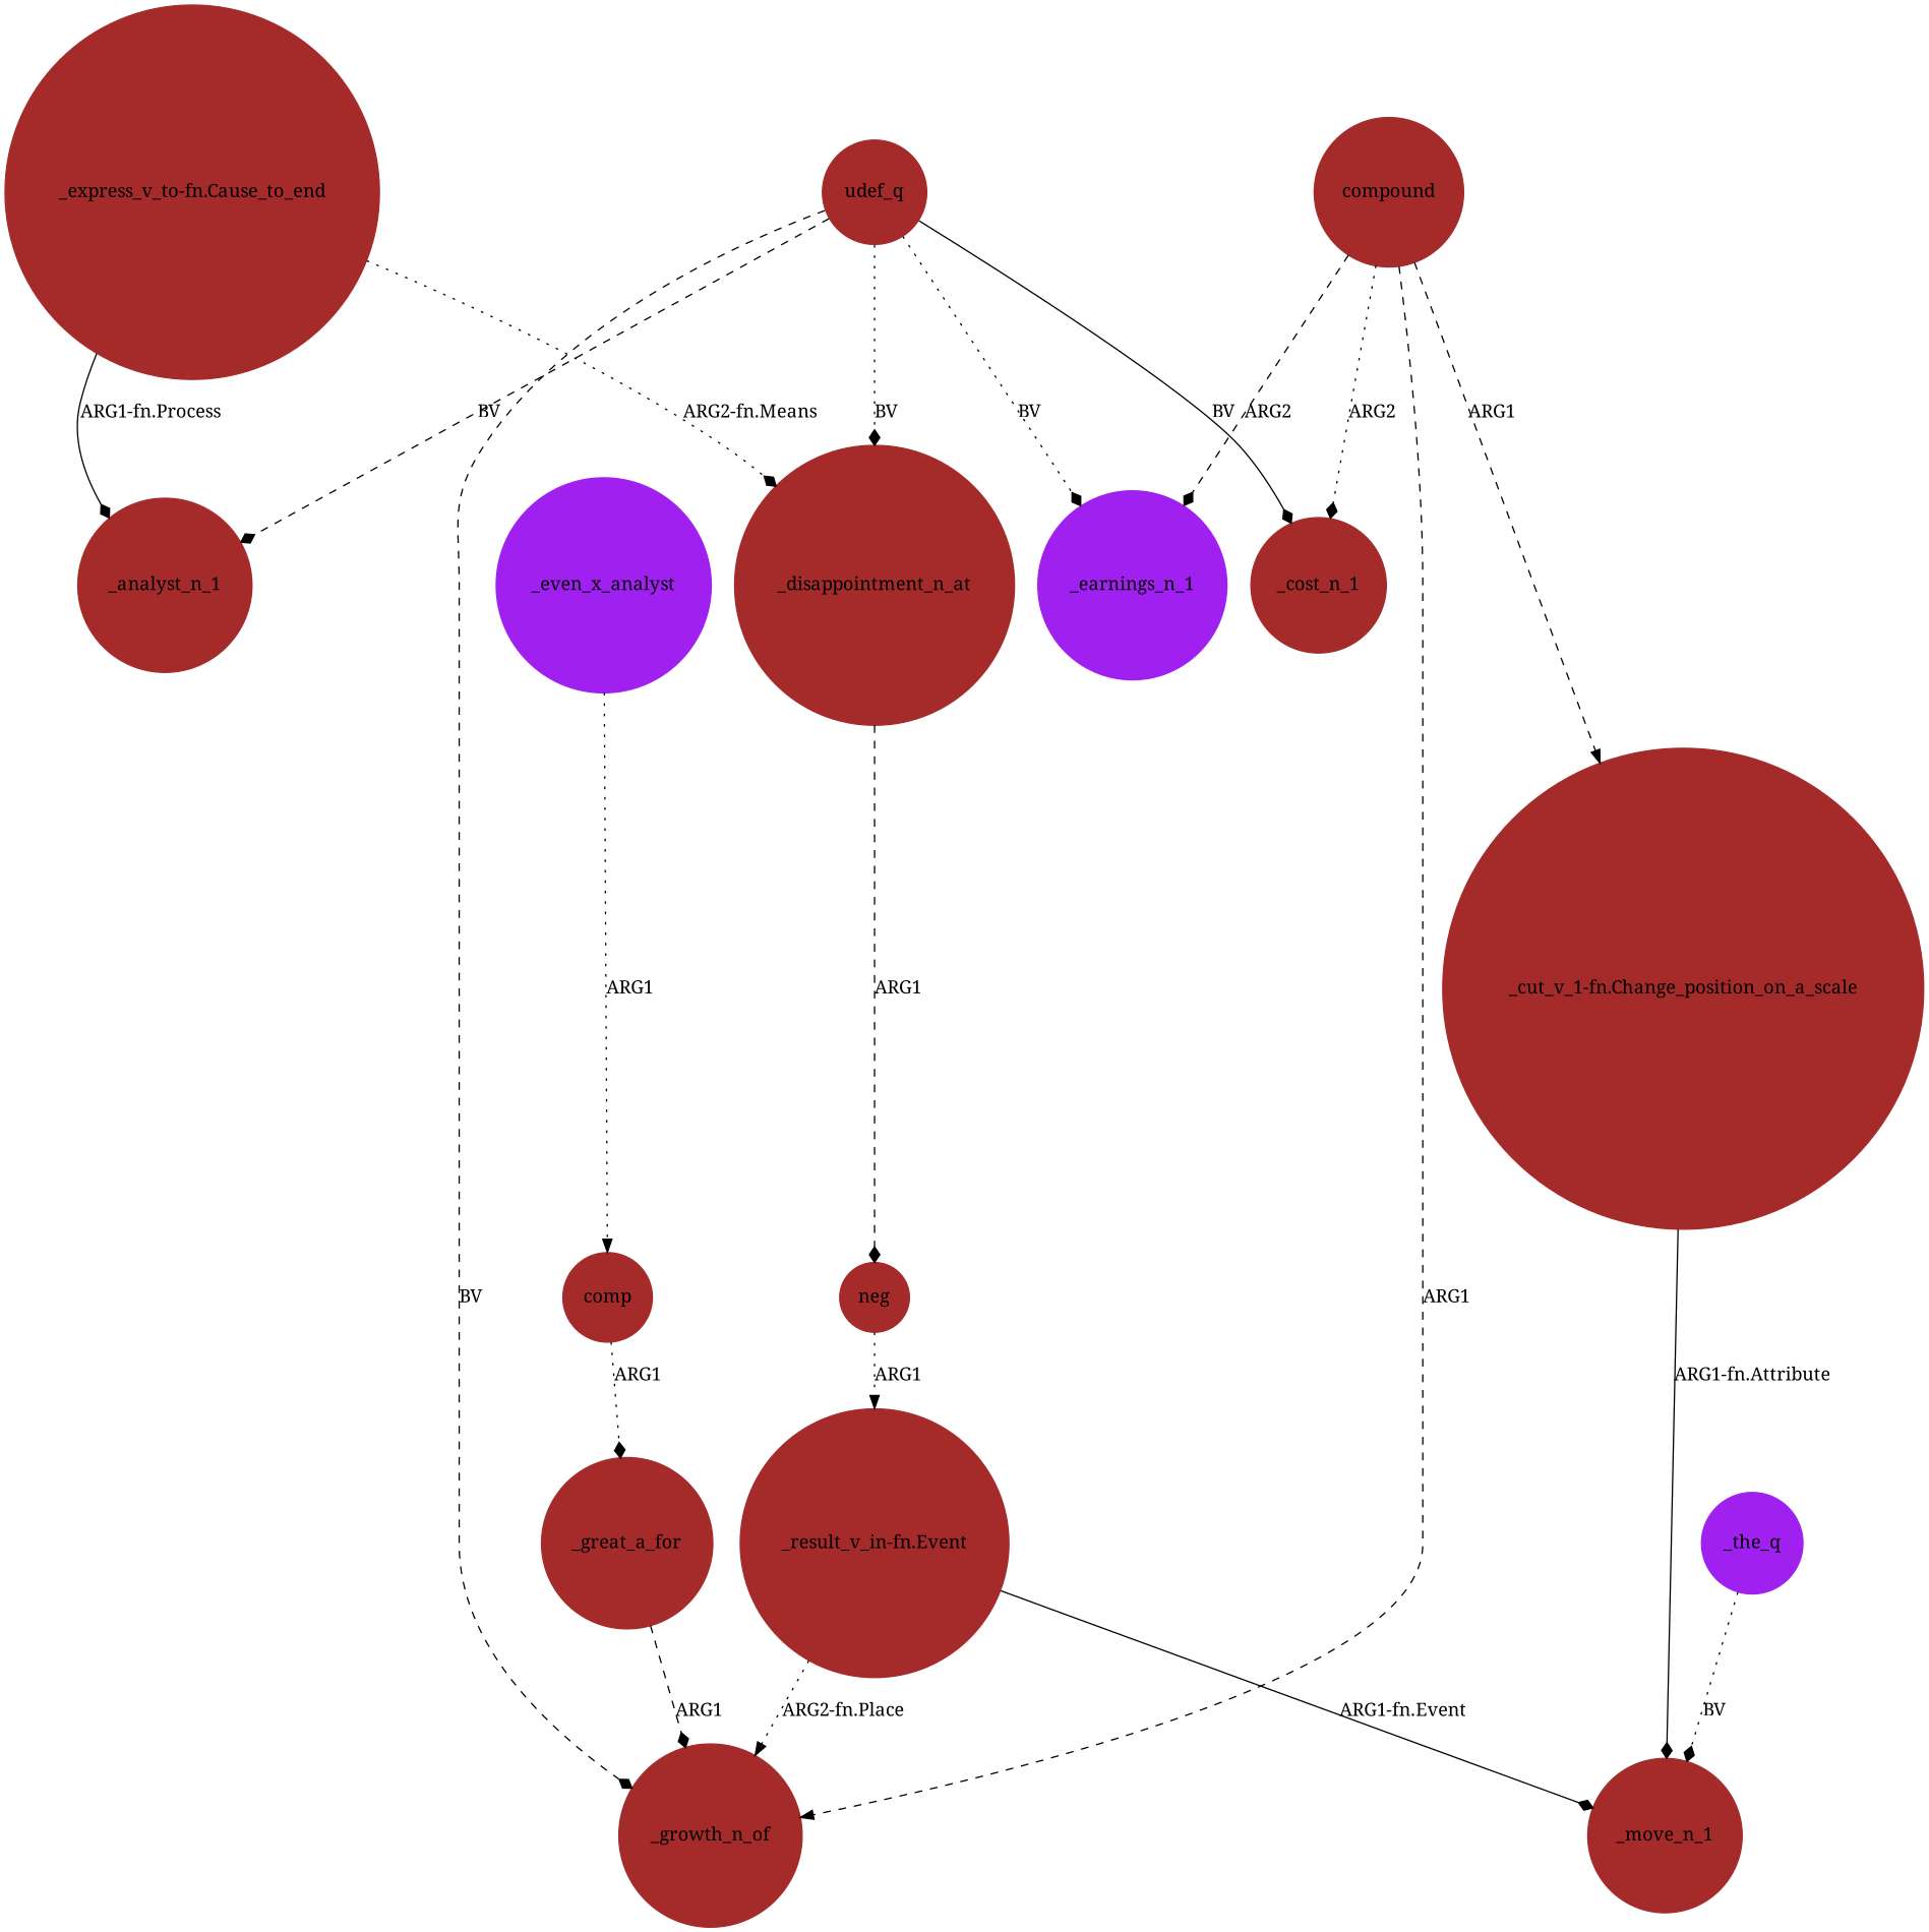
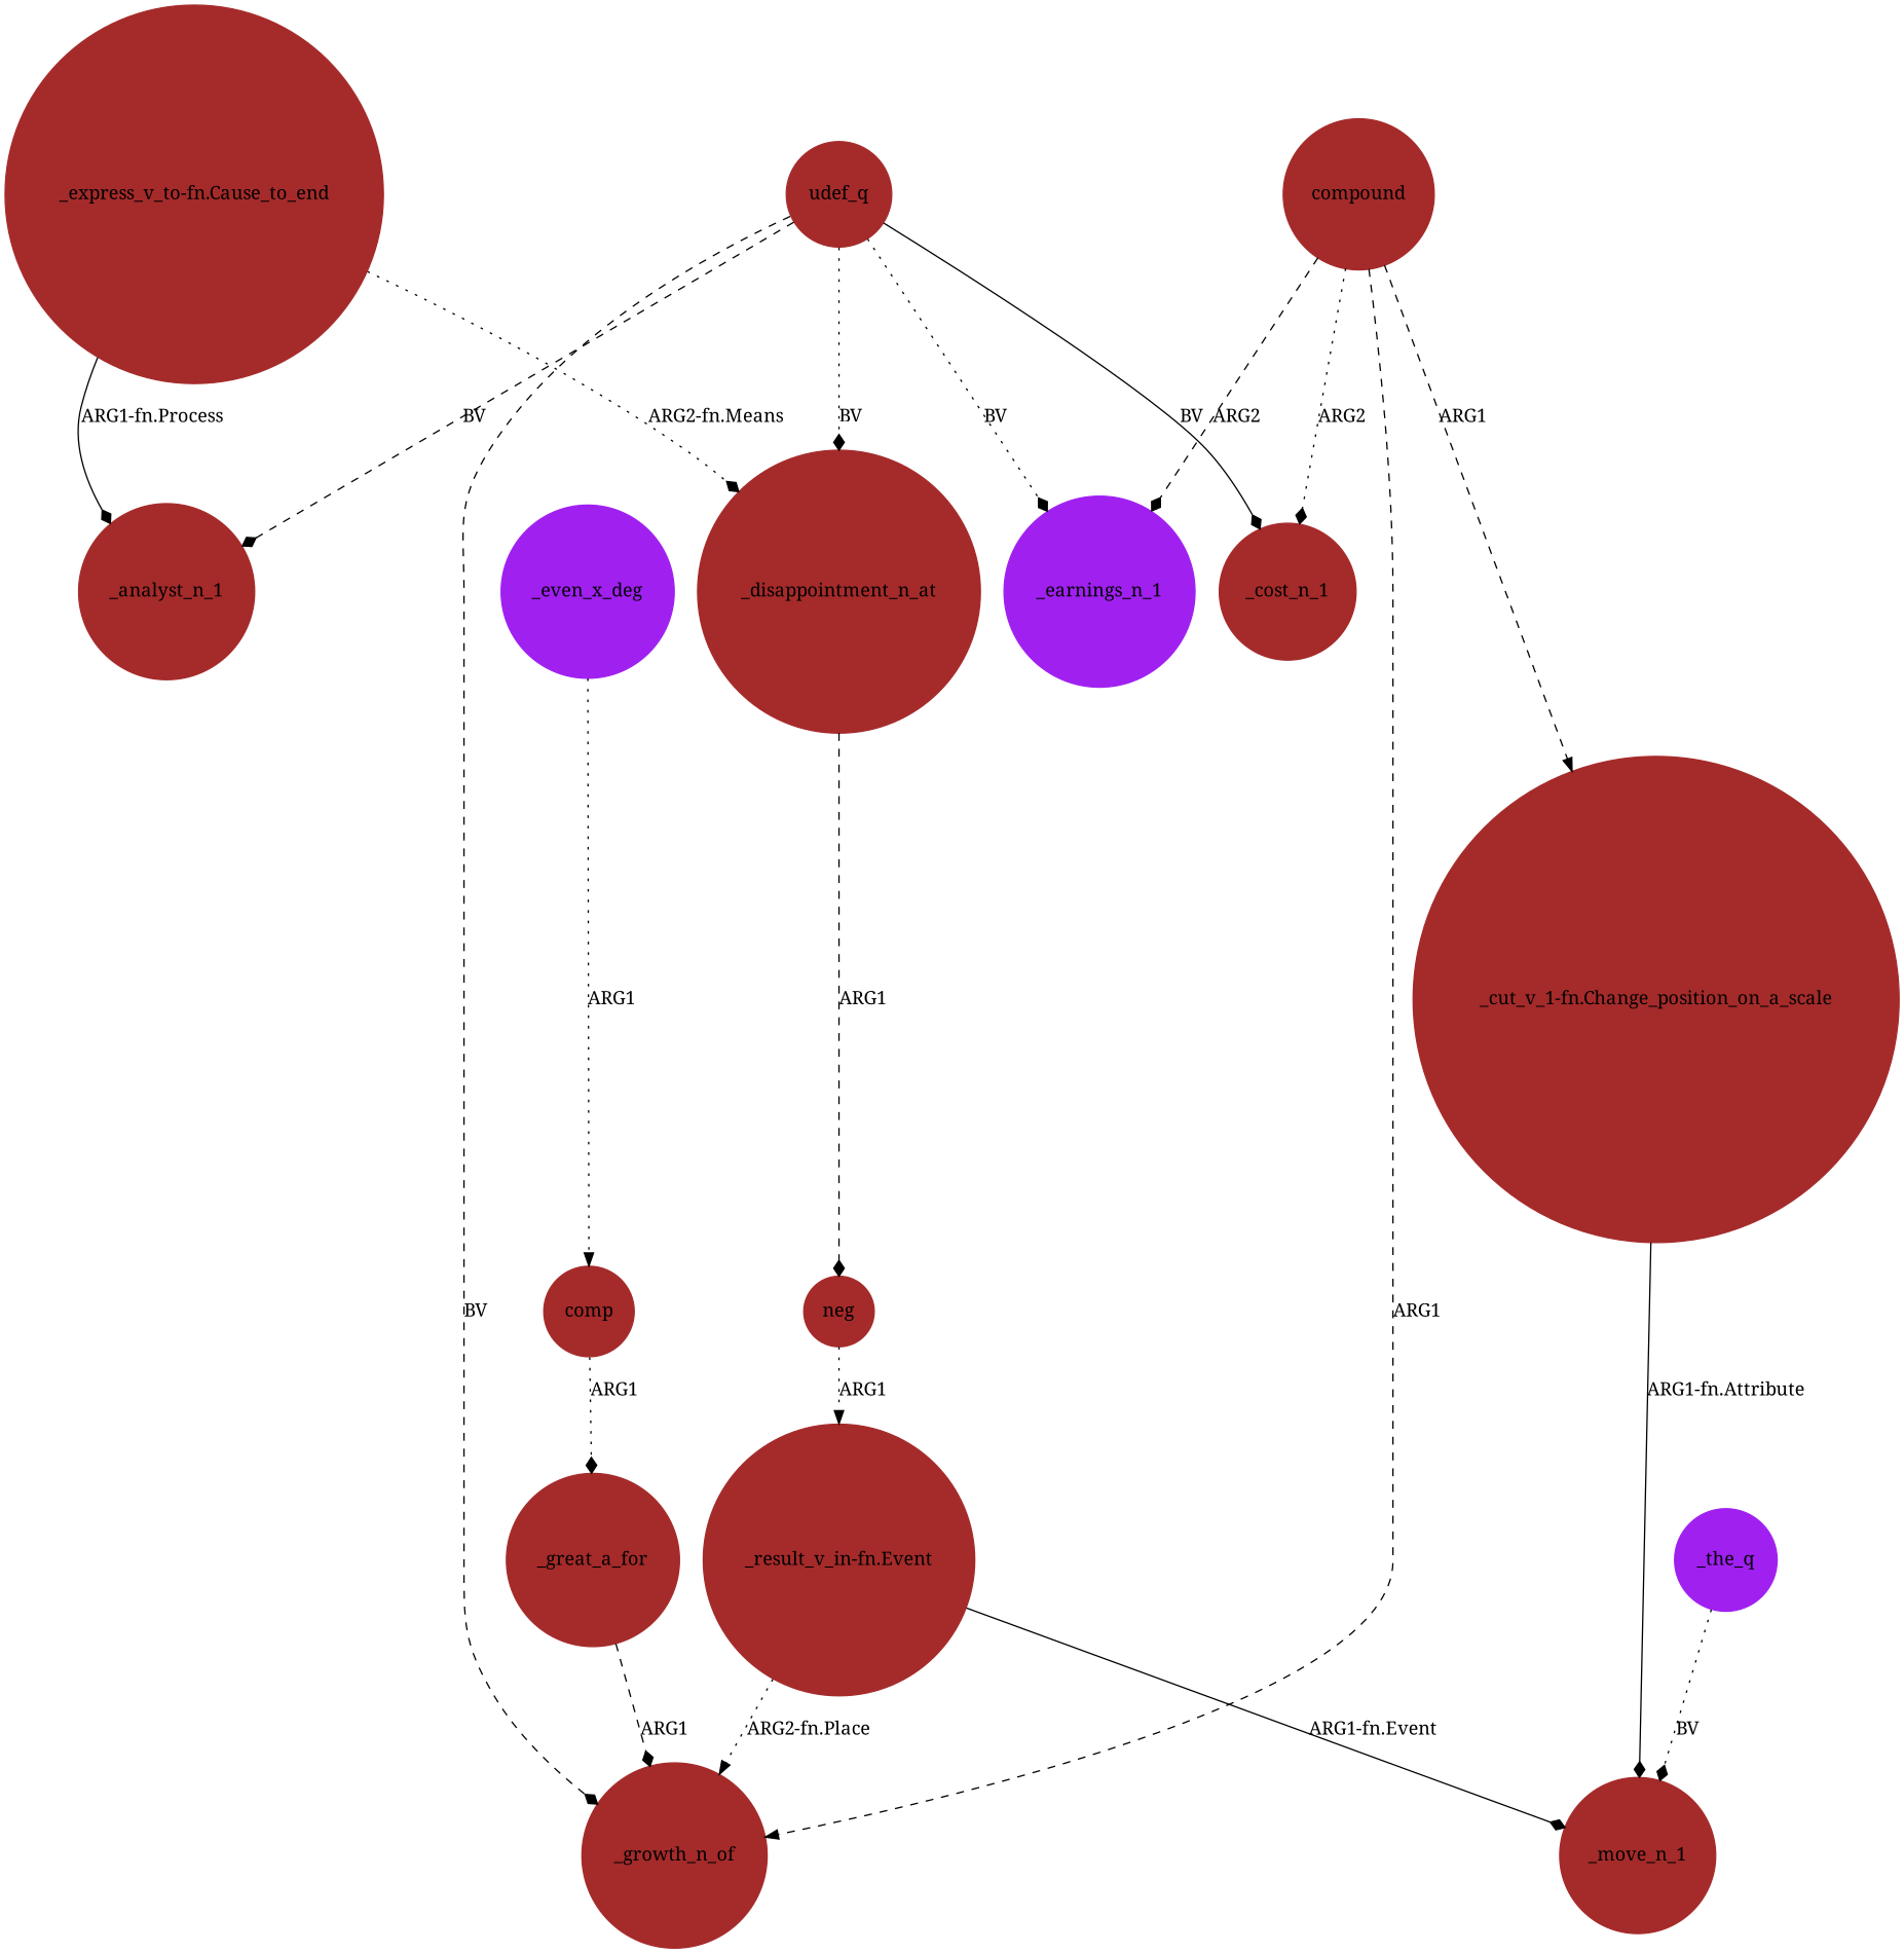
  digraph {
    fontname="Noto Serif"
    node [color=brown fontname="Noto Serif" shape=circle style=filled]
    edge [arrowhead=diamond fontname="Noto Serif" style=dotted]
    _great_a_for
    _growth_n_of
    "_result_v_in-fn.Event"
    _move_n_1
    compound
    _cost_n_1
    "_cut_v_1-fn.Change_position_on_a_scale"
    _earnings_n_1 [color=purple]
    udef_q
    _analyst_n_1
    _disappointment_n_at
    neg
    "_express_v_to-fn.Cause_to_end"
    comp
-   _even_x_deg [color=purple label=_even_x_analyst]
+   _even_x_deg [color=purple]
    _the_q [color=purple]
    _great_a_for -> _growth_n_of [label=ARG1 style=dashed]
    "_result_v_in-fn.Event" -> _growth_n_of [arrowhead=normal label="ARG2-fn.Place"]
    "_result_v_in-fn.Event" -> _move_n_1 [label="ARG1-fn.Event" style=solid]
    compound -> _growth_n_of [arrowhead=normal label=ARG1 style=dashed]
    compound -> _cost_n_1 [label=ARG2]
    compound -> "_cut_v_1-fn.Change_position_on_a_scale" [arrowhead=normal label=ARG1 style=dashed]
    compound -> _earnings_n_1 [label=ARG2 style=dashed]
    "_cut_v_1-fn.Change_position_on_a_scale" -> _move_n_1 [label="ARG1-fn.Attribute" style=solid]
    udef_q -> _growth_n_of [label=BV style=dashed]
    udef_q -> _cost_n_1 [label=BV style=solid]
    udef_q -> _earnings_n_1 [label=BV]
    udef_q -> _analyst_n_1 [label=BV style=dashed]
    udef_q -> _disappointment_n_at [label=BV]
    _disappointment_n_at -> neg [label=ARG1 style=dashed]
    neg -> "_result_v_in-fn.Event" [arrowhead=normal label=ARG1]
    "_express_v_to-fn.Cause_to_end" -> _analyst_n_1 [label="ARG1-fn.Process" style=solid]
    "_express_v_to-fn.Cause_to_end" -> _disappointment_n_at [label="ARG2-fn.Means"]
    comp -> _great_a_for [label=ARG1]
    _even_x_deg -> comp [arrowhead=normal label=ARG1]
    _the_q -> _move_n_1 [label=BV]
  }
